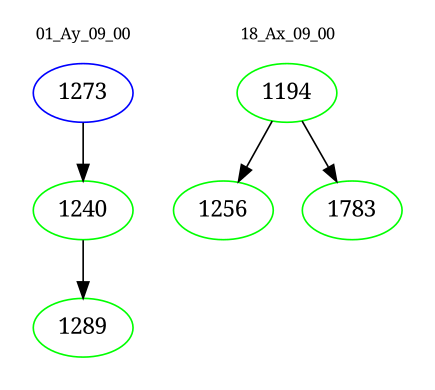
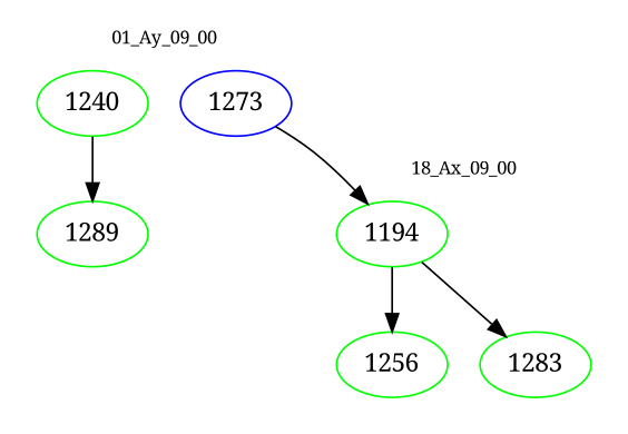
  digraph {
    fontname="Noto Serif"
    node [color=green fontname="Noto Serif"]
    edge [color=black fontname="Noto Serif"]
    n1 [color=blue label=1273]
    n2 [label=1240]
    n3 [label=1289]
    n4 [label=1256]
    n5 [label=1194]
-   n6 [label=1783]
+   n6 [label=1283]
    subgraph cluster_1 {
      color=white
      fontsize=10
      label="01_Ay_09_00"
      n1
      n2
      n3
    }
    subgraph cluster_2 {
      color=white
      fontsize=10
      label="18_Ax_09_00"
      n4
      n5
      n6
    }
-   n1 -> n2
+   n1 -> n5
    n2 -> n3
    n5 -> n4
    n5 -> n6
  }
